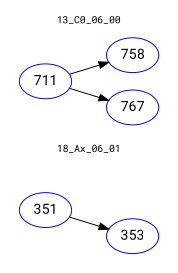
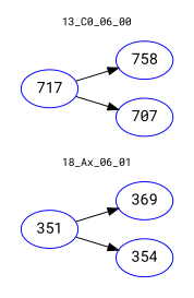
  digraph {
    fontname="Roboto Mono"
    rankdir=LR
    node [color=blue fontname="Roboto Mono"]
    edge [color=black fontname="Roboto Mono"]
    n1 [label=351]
-   n2 [label=353]
-   n4 [label=711]
-   n5 [label=767]
+   n2 [label=354]
+   n3 [label=369]
+   n4 [label=717]
+   n5 [label=707]
    n6 [label=758]
    subgraph cluster_1 {
      color=white
      fontsize=10
      label="18_Ax_06_01"
      n1
      n2
+     n3
    }
    subgraph cluster_2 {
      color=white
      fontsize=10
      label="13_C0_06_00"
      n4
      n5
      n6
    }
    n1 -> n2
+   n1 -> n3
    n4 -> n5
    n4 -> n6
  }
